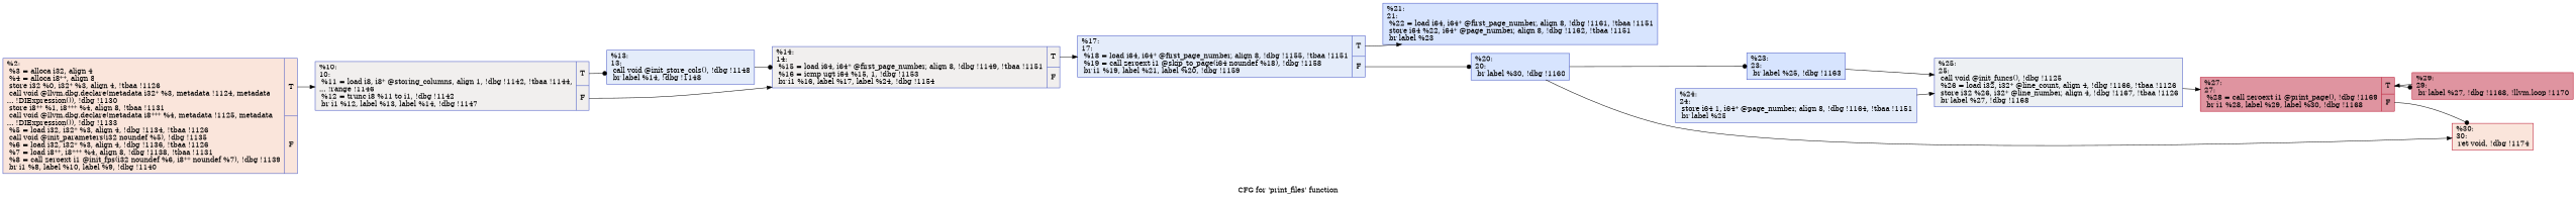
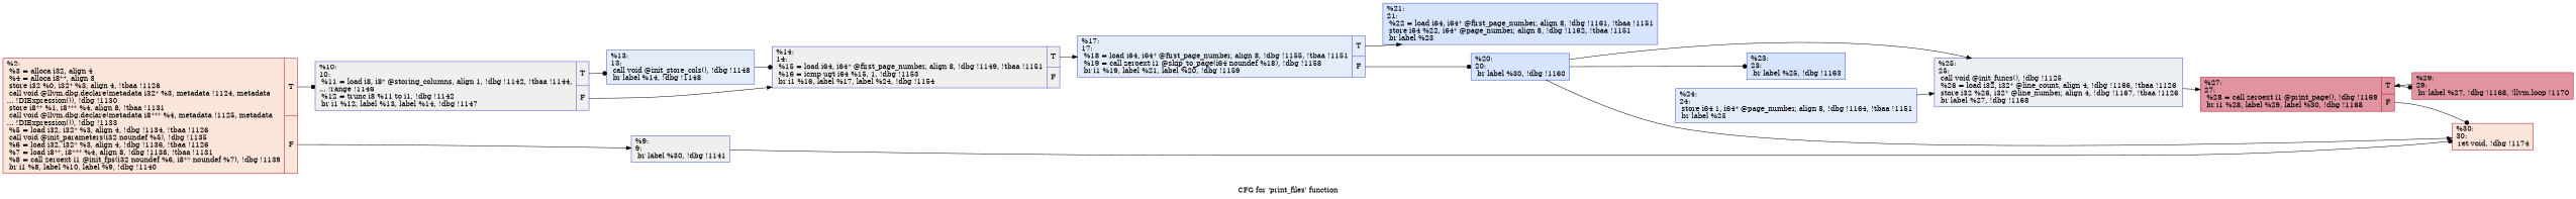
  digraph {
    label="CFG for 'print_files' function"
    rankdir=LR
    node [color="#3d50c3ff" fillcolor="#e0dbd870" shape=record style=filled]
    edge [arrowhead=normal]
-   n1 [fillcolor="#f4c5ad70" label="{%2:\l  %3 = alloca i32, align 4\l  %4 = alloca i8**, align 8\l  store i32 %0, i32* %3, align 4, !tbaa !1126\l  call void @llvm.dbg.declare(metadata i32* %3, metadata !1124, metadata\l... !DIExpression()), !dbg !1130\l  store i8** %1, i8*** %4, align 8, !tbaa !1131\l  call void @llvm.dbg.declare(metadata i8*** %4, metadata !1125, metadata\l... !DIExpression()), !dbg !1133\l  %5 = load i32, i32* %3, align 4, !dbg !1134, !tbaa !1126\l  call void @init_parameters(i32 noundef %5), !dbg !1135\l  %6 = load i32, i32* %3, align 4, !dbg !1136, !tbaa !1126\l  %7 = load i8**, i8*** %4, align 8, !dbg !1138, !tbaa !1131\l  %8 = call zeroext i1 @init_fps(i32 noundef %6, i8** noundef %7), !dbg !1139\l  br i1 %8, label %10, label %9, !dbg !1140\l|{<s0>T|<s1>F}}"]
+   n1 [color="#b70d28ff" fillcolor="#f4c5ad70" label="{%2:\l  %3 = alloca i32, align 4\l  %4 = alloca i8**, align 8\l  store i32 %0, i32* %3, align 4, !tbaa !1126\l  call void @llvm.dbg.declare(metadata i32* %3, metadata !1124, metadata\l... !DIExpression()), !dbg !1130\l  store i8** %1, i8*** %4, align 8, !tbaa !1131\l  call void @llvm.dbg.declare(metadata i8*** %4, metadata !1125, metadata\l... !DIExpression()), !dbg !1133\l  %5 = load i32, i32* %3, align 4, !dbg !1134, !tbaa !1126\l  call void @init_parameters(i32 noundef %5), !dbg !1135\l  %6 = load i32, i32* %3, align 4, !dbg !1136, !tbaa !1126\l  %7 = load i8**, i8*** %4, align 8, !dbg !1138, !tbaa !1131\l  %8 = call zeroext i1 @init_fps(i32 noundef %6, i8** noundef %7), !dbg !1139\l  br i1 %8, label %10, label %9, !dbg !1140\l|{<s0>T|<s1>F}}"]
    n2 [label="{%10:\l10:                                               \l  %11 = load i8, i8* @storing_columns, align 1, !dbg !1142, !tbaa !1144,\l... !range !1146\l  %12 = trunc i8 %11 to i1, !dbg !1142\l  br i1 %12, label %13, label %14, !dbg !1147\l|{<s0>T|<s1>F}}"]
+   n3 [label="{%9:\l9:                                                \l  br label %30, !dbg !1141\l}"]
    n4 [fillcolor="#c1d4f470" label="{%13:\l13:                                               \l  call void @init_store_cols(), !dbg !1148\l  br label %14, !dbg !1148\l}"]
    n5 [label="{%14:\l14:                                               \l  %15 = load i64, i64* @first_page_number, align 8, !dbg !1149, !tbaa !1151\l  %16 = icmp ugt i64 %15, 1, !dbg !1153\l  br i1 %16, label %17, label %24, !dbg !1154\l|{<s0>T|<s1>F}}"]
    n6 [color="#b70d28ff" fillcolor="#f4c5ad70" label="{%30:\l30:                                               \l  ret void, !dbg !1174\l}"]
    n7 [fillcolor="#c1d4f470" label="{%17:\l17:                                               \l  %18 = load i64, i64* @first_page_number, align 8, !dbg !1155, !tbaa !1151\l  %19 = call zeroext i1 @skip_to_page(i64 noundef %18), !dbg !1158\l  br i1 %19, label %21, label %20, !dbg !1159\l|{<s0>T|<s1>F}}"]
    n8 [fillcolor="#a5c3fe70" label="{%21:\l21:                                               \l  %22 = load i64, i64* @first_page_number, align 8, !dbg !1161, !tbaa !1151\l  store i64 %22, i64* @page_number, align 8, !dbg !1162, !tbaa !1151\l  br label %23\l}"]
    n9 [fillcolor="#a5c3fe70" label="{%20:\l20:                                               \l  br label %30, !dbg !1160\l}"]
    n10 [fillcolor="#c1d4f470" label="{%24:\l24:                                               \l  store i64 1, i64* @page_number, align 8, !dbg !1164, !tbaa !1151\l  br label %25\l}"]
    n11 [fillcolor="#d6dce470" label="{%25:\l25:                                               \l  call void @init_funcs(), !dbg !1125\l  %26 = load i32, i32* @line_count, align 4, !dbg !1166, !tbaa !1126\l  store i32 %26, i32* @line_number, align 4, !dbg !1167, !tbaa !1126\l  br label %27, !dbg !1168\l}"]
    n12 [fillcolor="#a5c3fe70" label="{%23:\l23:                                               \l  br label %25, !dbg !1163\l}"]
    n13 [color="#b70d28ff" fillcolor="#b70d2870" label="{%27:\l27:                                               \l  %28 = call zeroext i1 @print_page(), !dbg !1169\l  br i1 %28, label %29, label %30, !dbg !1168\l|{<s0>T|<s1>F}}"]
    n14 [color="#b70d28ff" fillcolor="#b70d2870" label="{%29:\l29:                                               \l  br label %27, !dbg !1168, !llvm.loop !1170\l}"]
-   n1 -> n2 [tailport=s0]
+   n1 -> n2 [arrowhead=dot tailport=s0]
+   n1 -> n3 [tailport=s1]
    n2 -> n4 [arrowhead=dot tailport=s0]
    n2 -> n5 [tailport=s1]
+   n3 -> n6 [arrowhead=dot]
    n4 -> n5 [arrowhead=dot]
    n5 -> n7 [tailport=s0]
    n7 -> n8 [tailport=s0]
    n7 -> n9 [arrowhead=dot tailport=s1]
    n9 -> n6
    n9 -> n12 [arrowhead=dot]
    n10 -> n11
    n11 -> n13
-   n12 -> n11
+   n9 -> n11
    n13 -> n6 [arrowhead=dot tailport=s1]
    n13 -> n14 [arrowhead=dot tailport=s0]
    n14 -> n13
  }
